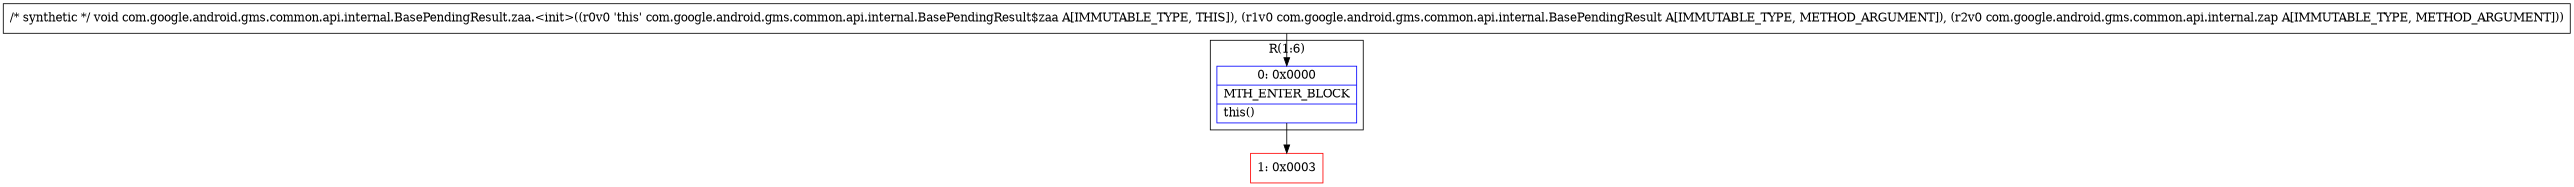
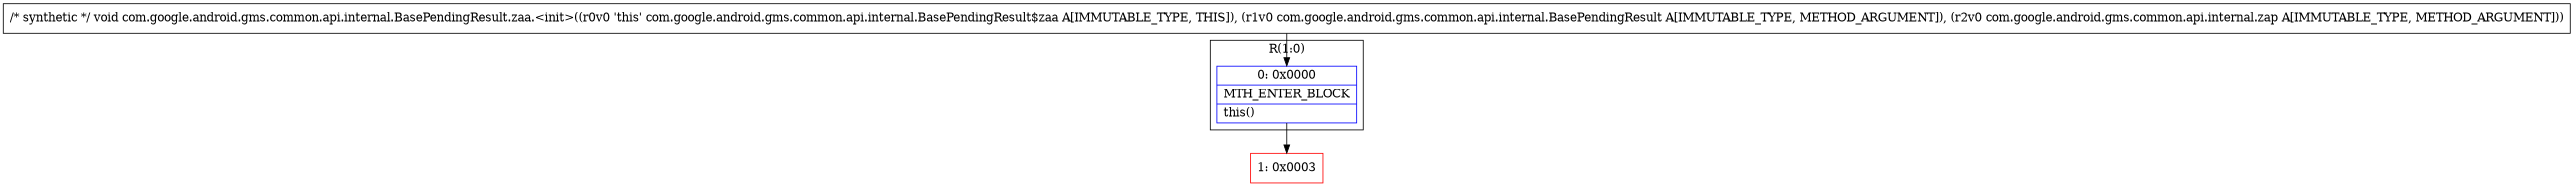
  digraph {
    node [shape=record]
    n1 [color=blue label="{0\:\ 0x0000|MTH_ENTER_BLOCK\l|this()\l}"]
    n2 [color=red label="{1\:\ 0x0003}"]
    n3 [label="{\/* synthetic *\/ void com.google.android.gms.common.api.internal.BasePendingResult.zaa.\<init\>((r0v0 'this' com.google.android.gms.common.api.internal.BasePendingResult$zaa A[IMMUTABLE_TYPE, THIS]), (r1v0 com.google.android.gms.common.api.internal.BasePendingResult A[IMMUTABLE_TYPE, METHOD_ARGUMENT]), (r2v0 com.google.android.gms.common.api.internal.zap A[IMMUTABLE_TYPE, METHOD_ARGUMENT])) }"]
    subgraph cluster_1 {
-     label="R(1:6)"
+     label="R(1:0)"
      n1
    }
    n1 -> n2
    n3 -> n1
  }
